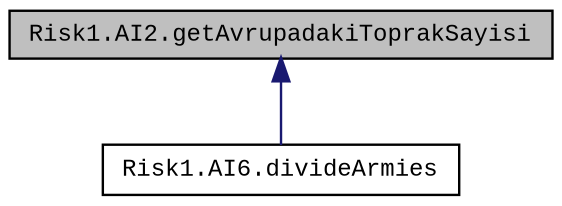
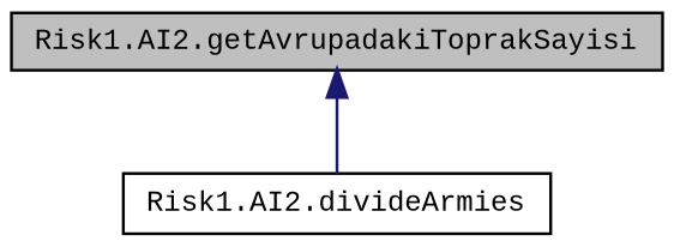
  digraph {
    rankdir=TB
    fontname="Liberation Mono"
    node [color=black fontname="Liberation Mono" fontsize=10 shape=record]
    n1 [fillcolor=grey75 fontcolor=black height=0.2 label="Risk1.AI2.getAvrupadakiToprakSayisi" style=filled width=0.4]
-   n2 [height=0.2 label="Risk1.AI6.divideArmies" width=0.4]
+   n2 [height=0.2 label="Risk1.AI2.divideArmies" width=0.4]
    n1 -> n2 [color=midnightblue dir=back fontname="Liberation Mono" fontsize=10 labelfontname=FreeSans labelfontsize=10 style=solid]
  }
